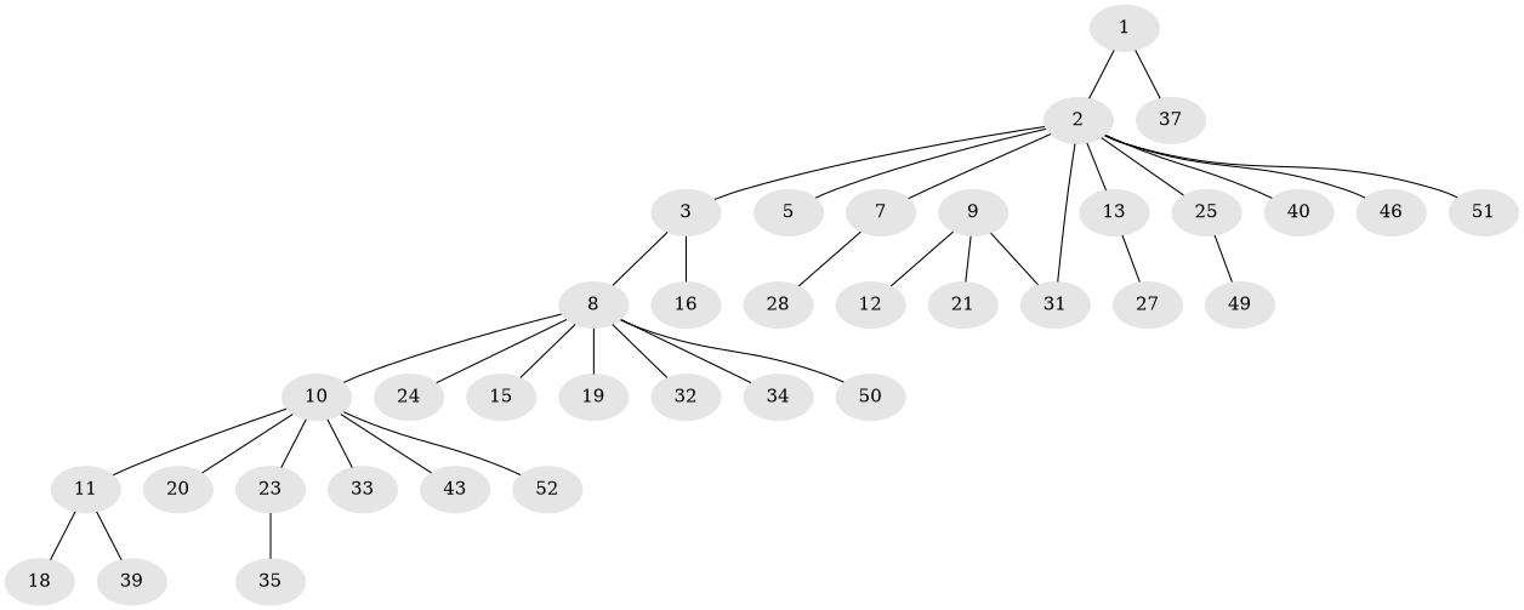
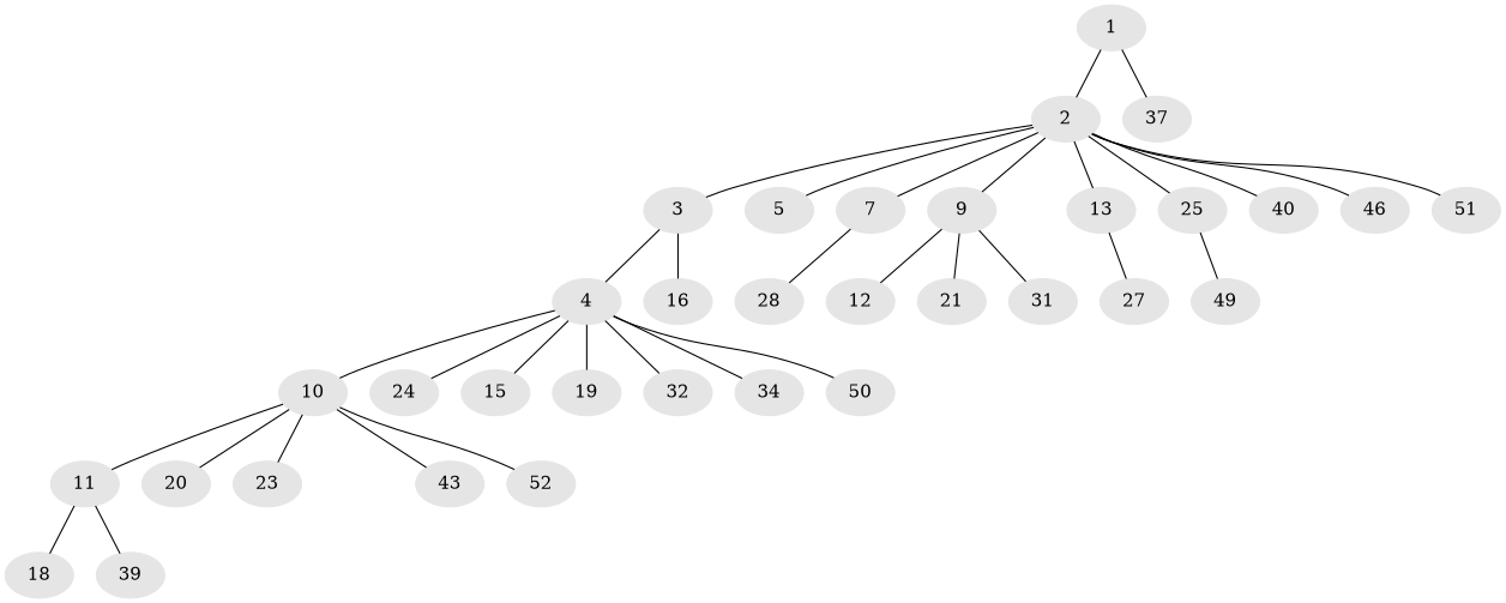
  graph {
    node [color=gray90 style=filled]
    1 [super="+24"]
    2 [super="+47"]
    37 [super="+44"]
    3 [super="+4"]
    5
    7 [super="+36"]
    9 [super="+23"]
    13 [super="+29"]
    25 [super="+38"]
    40
    46
    51
-   8 [super="+41"]
+   8 [super="+41" label=4]
    16 [super="+42"]
    28
    12
    21 [super="+48"]
    31
    27
    49
    10 [super="+22"]
    n22 [label=24 super="+45"]
    15
    19
    32
    34
    50
    11 [super="+17"]
    20
    n30 [label=23 super="+30"]
-   33
    43
    52
    18
    39
-   35
    1 -- 2
    1 -- 37
    2 -- 3
    2 -- 5
    2 -- 7
-   2 -- 31
+   2 -- 9
    2 -- 13
    2 -- 25
    2 -- 40
    2 -- 46
    2 -- 51
    3 -- 8
    3 -- 16
    7 -- 28
    9 -- 12
    9 -- 21
    9 -- 31
    13 -- 27
    25 -- 49
    8 -- 10
    8 -- n22
    8 -- 15
    8 -- 19
    8 -- 32
    8 -- 34
    8 -- 50
    10 -- 11
    10 -- 20
    10 -- n30
-   10 -- 33
    10 -- 43
    10 -- 52
    11 -- 18
    11 -- 39
-   n30 -- 35
  }
